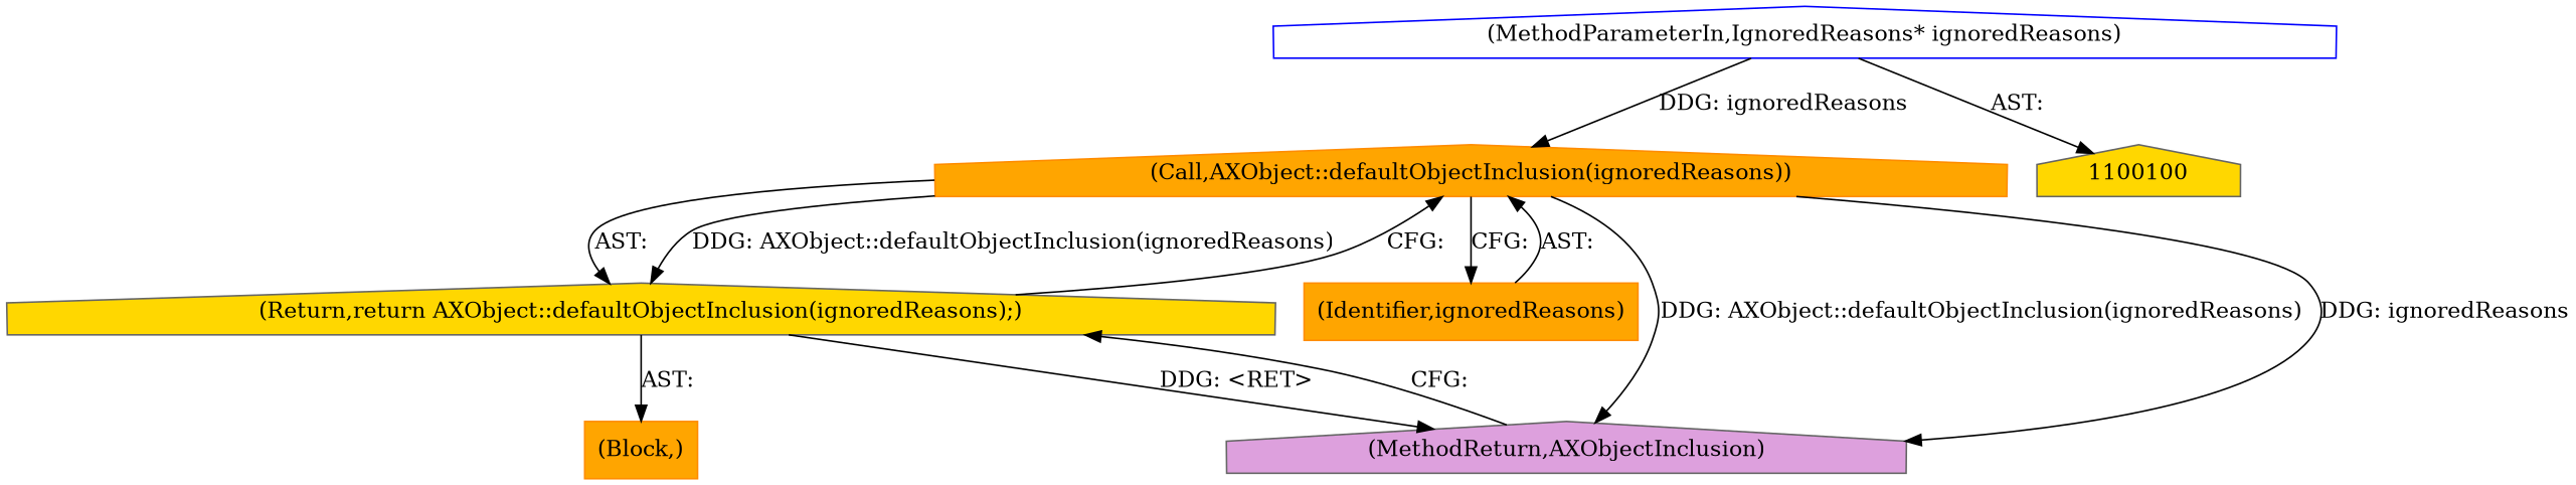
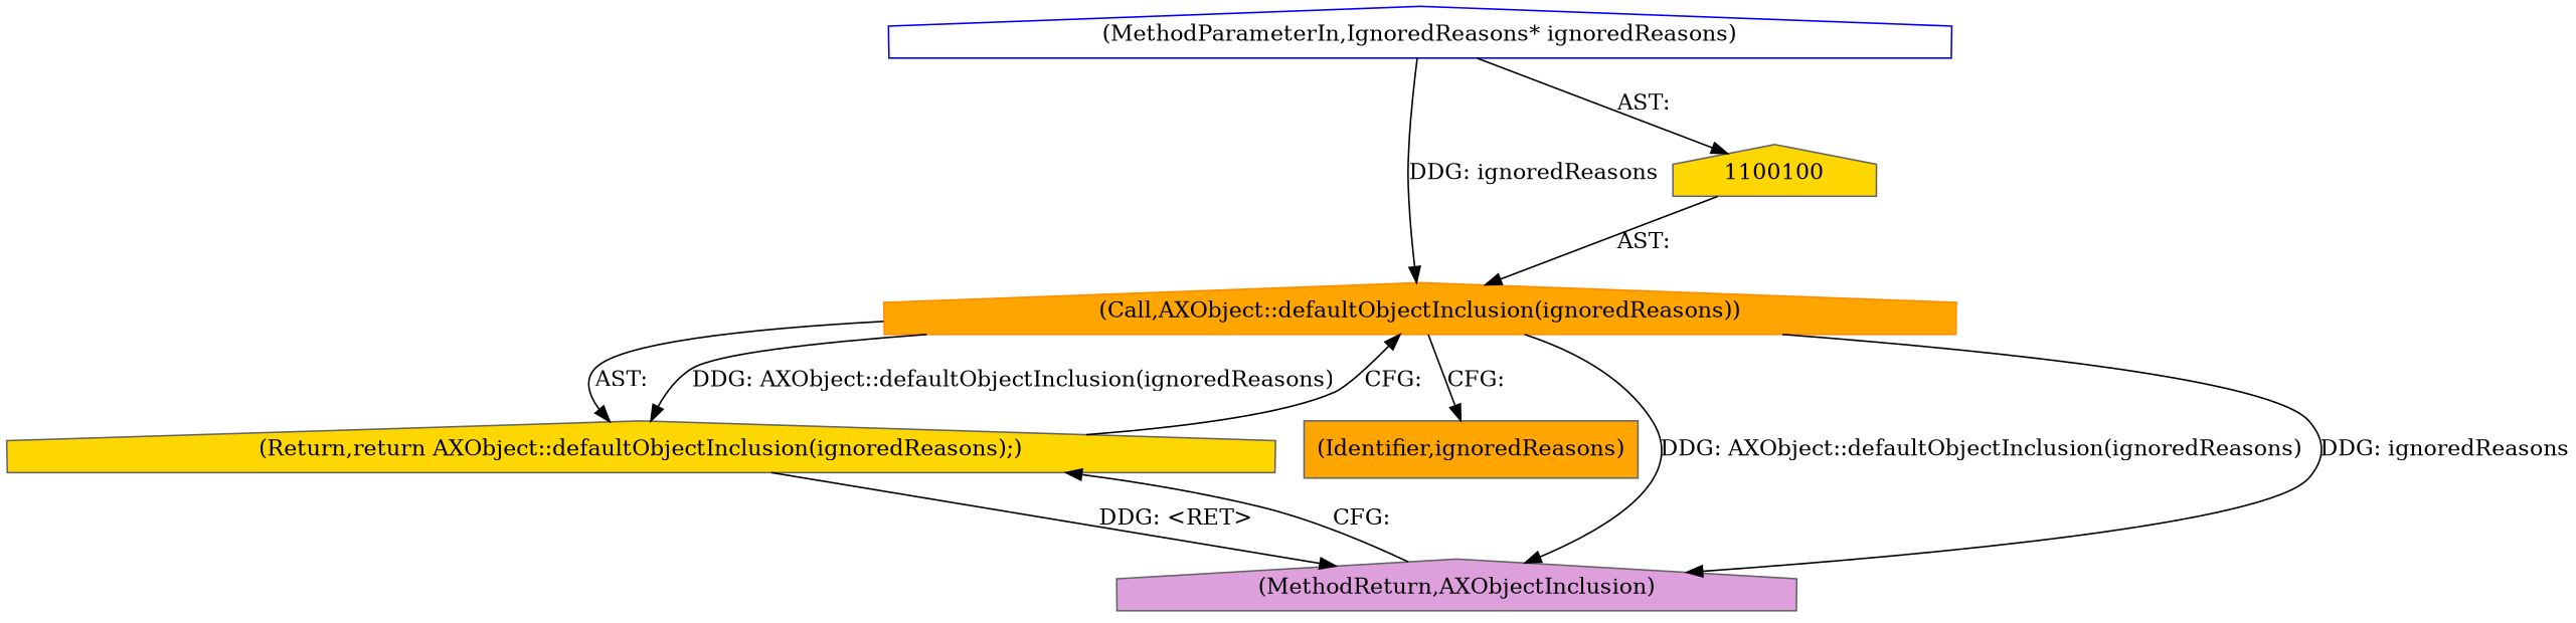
  digraph {
    node [color=darkorange fillcolor=orange shape=house style=filled]
    n1 [label="(Call,AXObject::defaultObjectInclusion(ignoredReasons))"]
    n2 [color=gray40 fillcolor=gold label="(Return,return AXObject::defaultObjectInclusion(ignoredReasons);)"]
-   n3 [label="(Identifier,ignoredReasons)" shape=box]
+   n3 [color=gray40 label="(Identifier,ignoredReasons)" shape=box]
    n4 [color=gray40 fillcolor=plum label="(MethodReturn,AXObjectInclusion)"]
-   n5 [label="(Block,)" shape=box]
    n6 [color=blue fillcolor=white label="(MethodParameterIn,IgnoredReasons* ignoredReasons)"]
    n7 [color=gray40 fillcolor=gold label=1100100]
    n1 -> n2 [label="AST: "]
    n1 -> n2 [label="DDG: AXObject::defaultObjectInclusion(ignoredReasons)"]
    n1 -> n3 [label="CFG: "]
    n1 -> n4 [label="DDG: AXObject::defaultObjectInclusion(ignoredReasons)"]
    n1 -> n4 [label="DDG: ignoredReasons"]
    n2 -> n1 [label="CFG: "]
    n2 -> n4 [label="DDG: <RET>"]
-   n2 -> n5 [label="AST: "]
-   n3 -> n1 [label="AST: "]
+   n7 -> n1 [label="AST: "]
    n4 -> n2 [label="CFG: "]
    n6 -> n1 [label="DDG: ignoredReasons"]
    n6 -> n7 [label="AST: "]
  }
